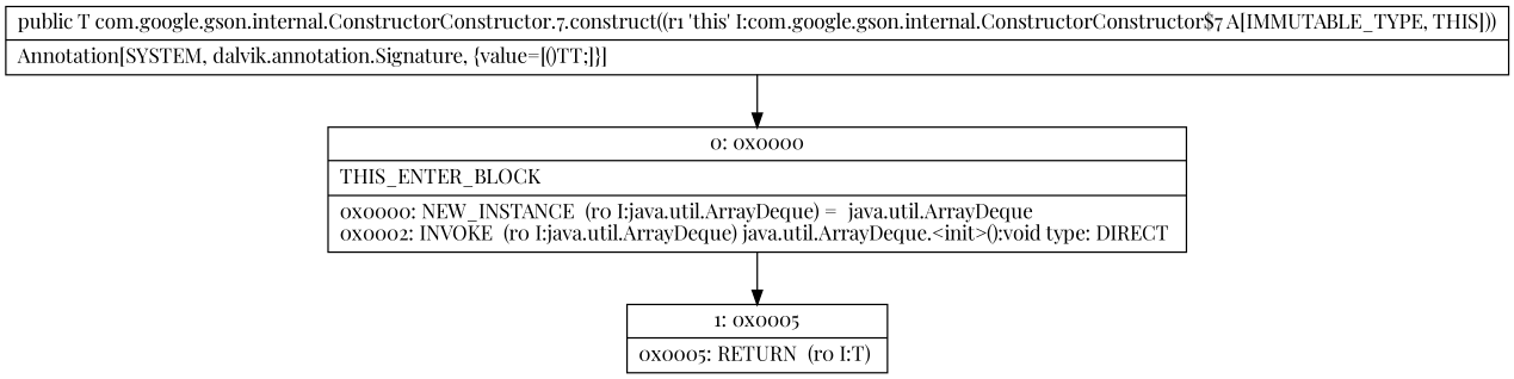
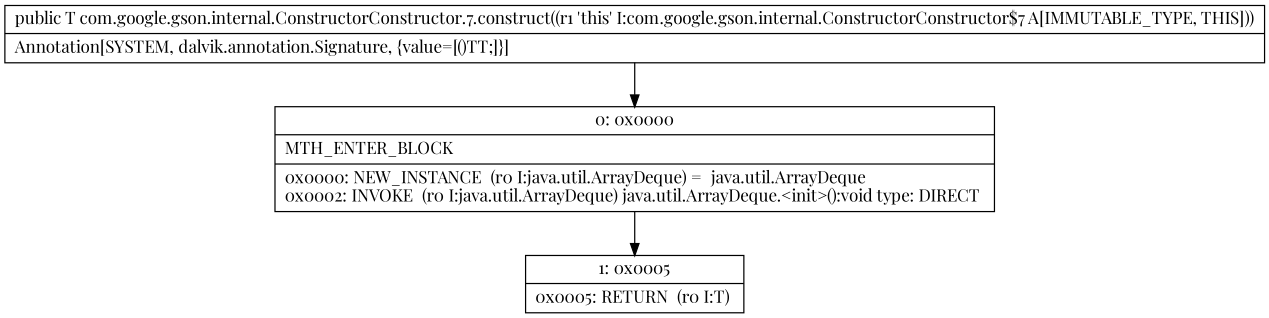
  digraph {
    fontname="Playfair Display"
    node [shape=record fontname="Playfair Display"]
    edge [fontname="Playfair Display"]
-   n1 [label="{0\:\ 0x0000|THIS_ENTER_BLOCK\l|0x0000: NEW_INSTANCE  (r0 I:java.util.ArrayDeque) =  java.util.ArrayDeque \l0x0002: INVOKE  (r0 I:java.util.ArrayDeque) java.util.ArrayDeque.\<init\>():void type: DIRECT \l}"]
+   n1 [label="{0\:\ 0x0000|MTH_ENTER_BLOCK\l|0x0000: NEW_INSTANCE  (r0 I:java.util.ArrayDeque) =  java.util.ArrayDeque \l0x0002: INVOKE  (r0 I:java.util.ArrayDeque) java.util.ArrayDeque.\<init\>():void type: DIRECT \l}"]
    n2 [label="{1\:\ 0x0005|0x0005: RETURN  (r0 I:T) \l}"]
    n3 [label="{public T com.google.gson.internal.ConstructorConstructor.7.construct((r1 'this' I:com.google.gson.internal.ConstructorConstructor$7 A[IMMUTABLE_TYPE, THIS]))  | Annotation[SYSTEM, dalvik.annotation.Signature, \{value=[()TT;]\}]\l}"]
    n1 -> n2
    n3 -> n1
  }
